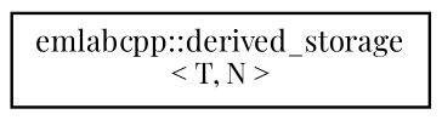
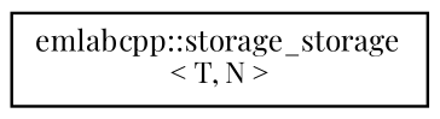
  digraph {
    rankdir=LR
    fontname="Playfair Display"
-   n1 [color=black fillcolor=white fontname="Playfair Display" fontsize=10 height=0.2 label="emlabcpp::derived_storage\l\< T, N \>" shape=record style=filled width=0.4]
+   n1 [color=black fillcolor=white fontname="Playfair Display" fontsize=10 height=0.2 label="emlabcpp::storage_storage\l\< T, N \>" shape=record style=filled width=0.4]
  }
